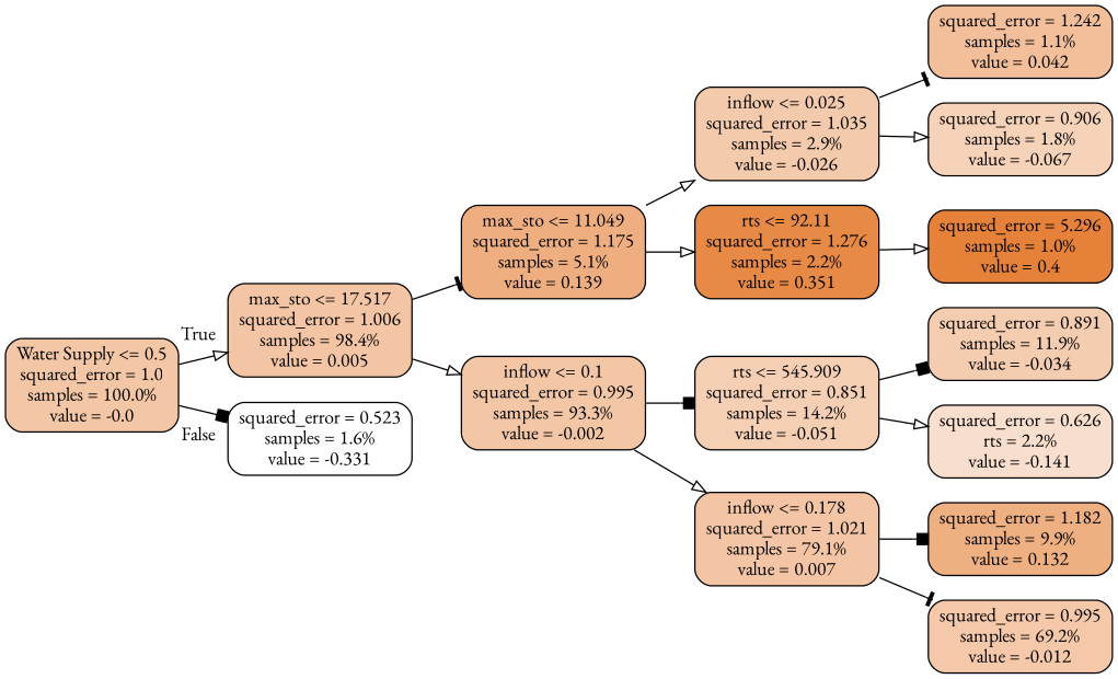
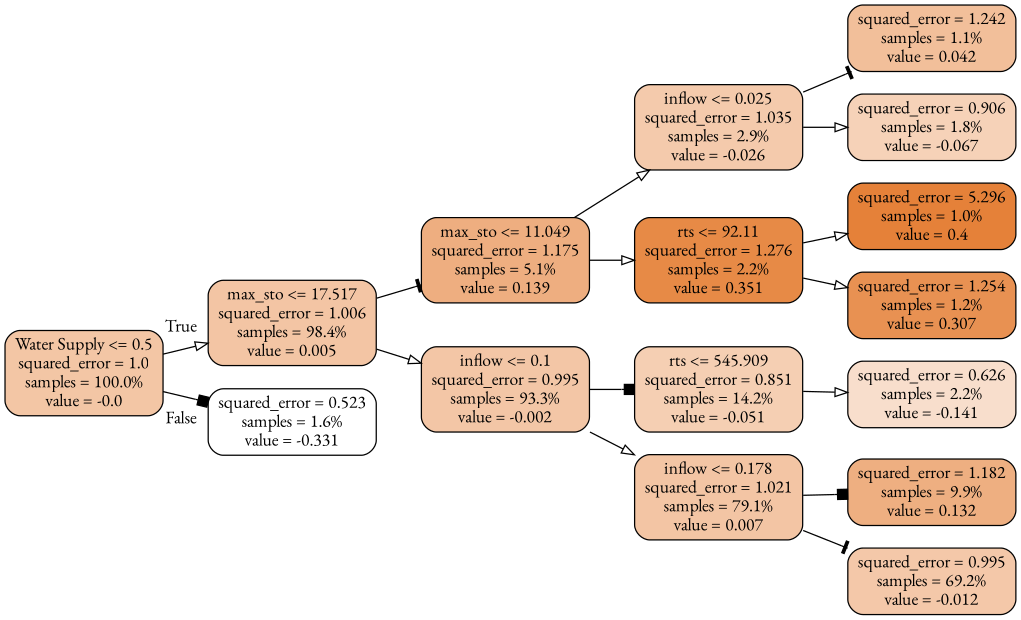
  digraph {
    fontname="EB Garamond"
    rankdir=LR
    node [color=black fillcolor="#f3c5a4" fontname="EB Garamond" shape=box style="filled, rounded"]
    edge [arrowhead=onormal fontname="EB Garamond"]
    n1 [fillcolor="#f3c6a5" label="Water Supply <= 0.5\nsquared_error = 1.0\nsamples = 100.0%\nvalue = -0.0"]
    n2 [label="max_sto <= 17.517\nsquared_error = 1.006\nsamples = 98.4%\nvalue = 0.005"]
    n3 [fillcolor="#ffffff" label="squared_error = 0.523\nsamples = 1.6%\nvalue = -0.331"]
    n4 [fillcolor="#eeae80" label="max_sto <= 11.049\nsquared_error = 1.175\nsamples = 5.1%\nvalue = 0.139"]
    n5 [fillcolor="#f3c6a6" label="inflow <= 0.1\nsquared_error = 0.995\nsamples = 93.3%\nvalue = -0.002"]
    n6 [fillcolor="#f4caac" label="inflow <= 0.025\nsquared_error = 1.035\nsamples = 2.9%\nvalue = -0.026"]
    n7 [fillcolor="#e78a46" label="rts <= 92.11\nsquared_error = 1.276\nsamples = 2.2%\nvalue = 0.351"]
    n8 [fillcolor="#f5cfb3" label="rts <= 545.909\nsquared_error = 0.851\nsamples = 14.2%\nvalue = -0.051"]
    n9 [label="inflow <= 0.178\nsquared_error = 1.021\nsamples = 79.1%\nvalue = 0.007"]
    n10 [fillcolor="#f2bf9a" label="squared_error = 1.242\nsamples = 1.1%\nvalue = 0.042"]
    n11 [fillcolor="#f6d2b8" label="squared_error = 0.906\nsamples = 1.8%\nvalue = -0.067"]
    n12 [fillcolor="#e58139" label="squared_error = 5.296\nsamples = 1.0%\nvalue = 0.4"]
-   n14 [fillcolor="#f4ccaf" label="squared_error = 0.891\nsamples = 11.9%\nvalue = -0.034"]
-   n15 [fillcolor="#f8decc" label="squared_error = 0.626\nrts = 2.2%\nvalue = -0.141"]
+   n13 [fillcolor="#e89152" label="squared_error = 1.254\nsamples = 1.2%\nvalue = 0.307"]
+   n15 [fillcolor="#f8decc" label="squared_error = 0.626\nsamples = 2.2%\nvalue = -0.141"]
    n16 [fillcolor="#eeaf81" label="squared_error = 1.182\nsamples = 9.9%\nvalue = 0.132"]
    n17 [fillcolor="#f4c8a9" label="squared_error = 0.995\nsamples = 69.2%\nvalue = -0.012"]
    n1 -> n2 [headlabel=True labelangle=-45 labeldistance=2.5]
    n1 -> n3 [arrowhead=box headlabel=False labelangle=45 labeldistance=2.5]
    n2 -> n4 [arrowhead=tee]
    n2 -> n5
    n4 -> n6
    n4 -> n7
    n5 -> n8 [arrowhead=box]
    n5 -> n9
    n6 -> n10 [arrowhead=tee]
    n6 -> n11
    n7 -> n12
-   n8 -> n14 [arrowhead=box]
+   n7 -> n13
    n8 -> n15
    n9 -> n16 [arrowhead=box]
    n9 -> n17 [arrowhead=tee]
  }
